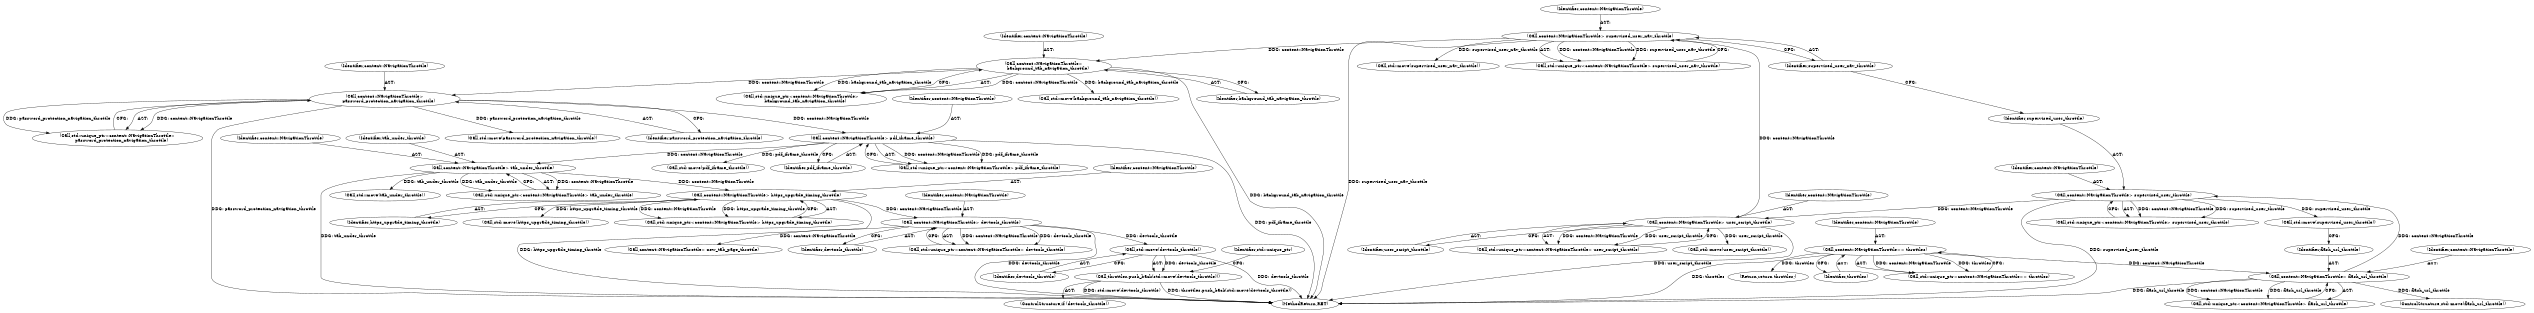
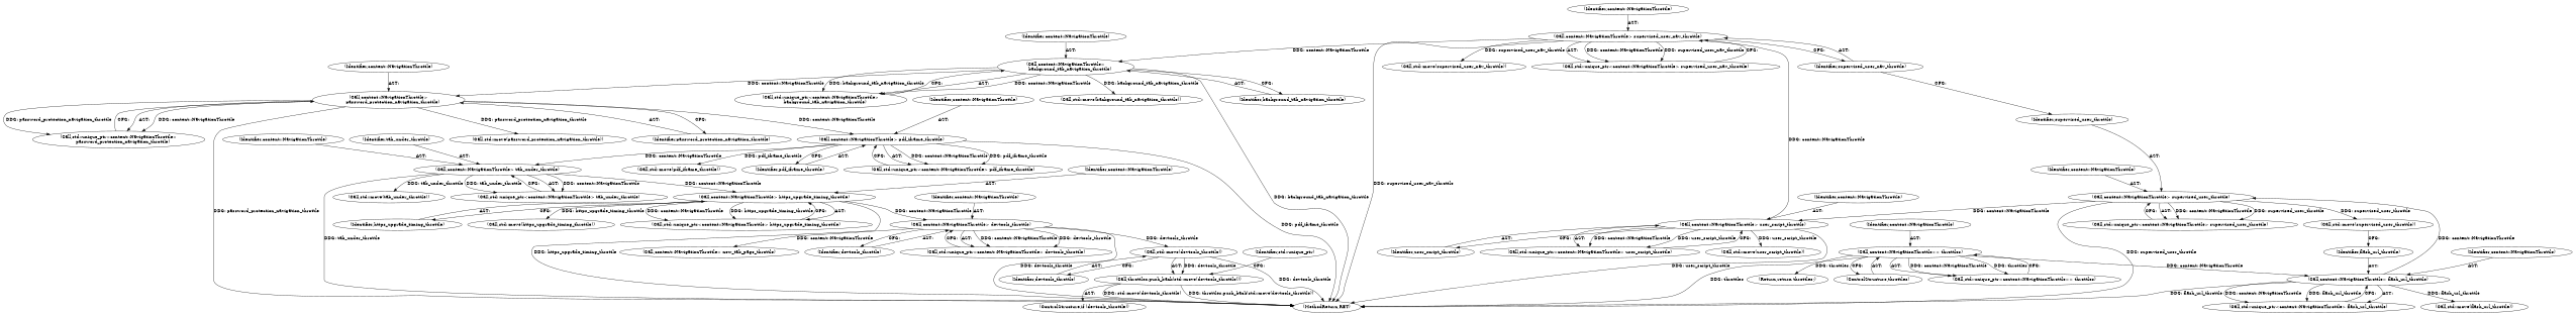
  digraph {
    n1 [label="(Call,std::move(devtools_throttle))"]
    n2 [label="(Call,throttles.push_back(std::move(devtools_throttle)))"]
    n3 [label="(MethodReturn,RET)"]
    n4 [label="(Identifier,devtools_throttle)"]
    n5 [label="(ControlStructure,if (devtools_throttle))"]
    n6 [label="(Call,content::NavigationThrottle> devtools_throttle)"]
    n7 [label="(Call,content::NavigationThrottle> new_tab_page_throttle)"]
    n8 [label="(Identifier,devtools_throttle)"]
    n9 [label="(Call,std::unique_ptr<content::NavigationThrottle> devtools_throttle)"]
    n10 [label="(Call,content::NavigationThrottle> https_upgrade_timing_throttle)"]
    n11 [label="(Call,std::move(https_upgrade_timing_throttle))"]
    n12 [label="(Call,std::unique_ptr<content::NavigationThrottle> https_upgrade_timing_throttle)"]
    n13 [label="(Identifier,https_upgrade_timing_throttle)"]
    n14 [label="(Call,content::NavigationThrottle> tab_under_throttle)"]
    n15 [label="(Call,std::move(tab_under_throttle))"]
    n16 [label="(Call,std::unique_ptr<content::NavigationThrottle> tab_under_throttle)"]
    n17 [label="(Identifier,tab_under_throttle)"]
    n18 [label="(Call,content::NavigationThrottle> pdf_iframe_throttle)"]
    n19 [label="(Call,std::move(pdf_iframe_throttle))"]
    n20 [label="(Call,std::unique_ptr<content::NavigationThrottle> pdf_iframe_throttle)"]
    n21 [label="(Identifier,pdf_iframe_throttle)"]
    n22 [label="(Call,content::NavigationThrottle>\n      password_protection_navigation_throttle)"]
    n23 [label="(Call,std::move(password_protection_navigation_throttle))"]
    n24 [label="(Identifier,password_protection_navigation_throttle)"]
    n25 [label="(Call,std::unique_ptr<content::NavigationThrottle>\n      password_protection_navigation_throttle)"]
    n26 [label="(Call,content::NavigationThrottle>\n      background_tab_navigation_throttle)"]
    n27 [label="(Identifier,background_tab_navigation_throttle)"]
    n28 [label="(Call,std::unique_ptr<content::NavigationThrottle>\n      background_tab_navigation_throttle)"]
    n29 [label="(Call,std::move(background_tab_navigation_throttle))"]
    n30 [label="(Call,content::NavigationThrottle> supervised_user_nav_throttle)"]
    n31 [label="(Call,std::move(supervised_user_nav_throttle))"]
    n32 [label="(Call,std::unique_ptr<content::NavigationThrottle> supervised_user_nav_throttle)"]
    n33 [label="(Identifier,supervised_user_nav_throttle)"]
    n34 [label="(Identifier,supervised_user_throttle)"]
    n35 [label="(Call,content::NavigationThrottle> user_script_throttle)"]
    n36 [label="(Identifier,user_script_throttle)"]
    n37 [label="(Call,std::move(user_script_throttle))"]
    n38 [label="(Call,std::unique_ptr<content::NavigationThrottle> user_script_throttle)"]
    n39 [label="(Call,content::NavigationThrottle> supervised_user_throttle)"]
    n40 [label="(Call,std::unique_ptr<content::NavigationThrottle> supervised_user_throttle)"]
    n41 [label="(Call,std::move(supervised_user_throttle))"]
    n42 [label="(Identifier,flash_url_throttle)"]
    n43 [label="(Call,content::NavigationThrottle> flash_url_throttle)"]
    n44 [label="(Call,std::unique_ptr<content::NavigationThrottle> flash_url_throttle)"]
-   n45 [label="(ControlStructure,std::move(flash_url_throttle))"]
+   n45 [label="(Call,std::move(flash_url_throttle))"]
    n46 [label="(Call,content::NavigationThrottle>> throttles)"]
    n47 [label="(Call,std::unique_ptr<content::NavigationThrottle>> throttles)"]
    n48 [label="(Return,return throttles;)"]
-   n49 [label="(Identifier,throttles)"]
+   n49 [label="(ControlStructure,throttles)"]
    n50 [label="(Identifier,content::NavigationThrottle)"]
    n51 [label="(Identifier,content::NavigationThrottle)"]
    n52 [label="(Identifier,content::NavigationThrottle)"]
    n53 [label="(Identifier,content::NavigationThrottle)"]
    n54 [label="(Identifier,std::unique_ptr)"]
    n55 [label="(Identifier,content::NavigationThrottle)"]
    n56 [label="(Identifier,content::NavigationThrottle)"]
    n57 [label="(Identifier,content::NavigationThrottle)"]
    n58 [label="(Identifier,content::NavigationThrottle)"]
    n59 [label="(Identifier,content::NavigationThrottle)"]
    n60 [label="(Identifier,content::NavigationThrottle)"]
    n61 [label="(Identifier,content::NavigationThrottle)"]
    n1 -> n2 [label="AST: "]
    n1 -> n2 [label="DDG: devtools_throttle"]
    n1 -> n3 [label="DDG: devtools_throttle"]
    n1 -> n4 [label="CFG: "]
    n2 -> n3 [label="DDG: std::move(devtools_throttle)"]
    n2 -> n3 [label="DDG: throttles.push_back(std::move(devtools_throttle))"]
    n2 -> n5 [label="AST: "]
    n4 -> n1 [label="AST: "]
    n6 -> n1 [label="DDG: devtools_throttle"]
    n6 -> n3 [label="DDG: devtools_throttle"]
    n6 -> n7 [label="DDG: content::NavigationThrottle"]
    n6 -> n8 [label="CFG: "]
    n6 -> n9 [label="AST: "]
    n6 -> n9 [label="DDG: content::NavigationThrottle"]
    n6 -> n9 [label="DDG: devtools_throttle"]
    n8 -> n6 [label="AST: "]
    n9 -> n6 [label="CFG: "]
    n10 -> n3 [label="DDG: https_upgrade_timing_throttle"]
    n10 -> n6 [label="DDG: content::NavigationThrottle"]
    n10 -> n11 [label="DDG: https_upgrade_timing_throttle"]
    n10 -> n12 [label="AST: "]
    n10 -> n12 [label="DDG: content::NavigationThrottle"]
    n10 -> n12 [label="DDG: https_upgrade_timing_throttle"]
    n10 -> n13 [label="CFG: "]
    n12 -> n10 [label="CFG: "]
    n13 -> n10 [label="AST: "]
    n14 -> n3 [label="DDG: tab_under_throttle"]
    n14 -> n10 [label="DDG: content::NavigationThrottle"]
    n14 -> n15 [label="DDG: tab_under_throttle"]
    n14 -> n16 [label="AST: "]
    n14 -> n16 [label="DDG: content::NavigationThrottle"]
    n14 -> n16 [label="DDG: tab_under_throttle"]
    n16 -> n14 [label="CFG: "]
    n17 -> n14 [label="AST: "]
    n18 -> n3 [label="DDG: pdf_iframe_throttle"]
    n18 -> n14 [label="DDG: content::NavigationThrottle"]
    n18 -> n19 [label="DDG: pdf_iframe_throttle"]
    n18 -> n20 [label="AST: "]
    n18 -> n20 [label="DDG: content::NavigationThrottle"]
    n18 -> n20 [label="DDG: pdf_iframe_throttle"]
    n18 -> n21 [label="CFG: "]
    n20 -> n18 [label="CFG: "]
    n21 -> n18 [label="AST: "]
    n22 -> n3 [label="DDG: password_protection_navigation_throttle"]
    n22 -> n18 [label="DDG: content::NavigationThrottle"]
    n22 -> n23 [label="DDG: password_protection_navigation_throttle"]
    n22 -> n24 [label="CFG: "]
    n22 -> n25 [label="AST: "]
    n22 -> n25 [label="DDG: content::NavigationThrottle"]
    n22 -> n25 [label="DDG: password_protection_navigation_throttle"]
    n24 -> n22 [label="AST: "]
    n25 -> n22 [label="CFG: "]
    n26 -> n3 [label="DDG: background_tab_navigation_throttle"]
    n26 -> n22 [label="DDG: content::NavigationThrottle"]
    n26 -> n27 [label="CFG: "]
    n26 -> n28 [label="AST: "]
    n26 -> n28 [label="DDG: content::NavigationThrottle"]
    n26 -> n28 [label="DDG: background_tab_navigation_throttle"]
    n26 -> n29 [label="DDG: background_tab_navigation_throttle"]
    n27 -> n26 [label="AST: "]
    n28 -> n26 [label="CFG: "]
    n30 -> n3 [label="DDG: supervised_user_nav_throttle"]
    n30 -> n26 [label="DDG: content::NavigationThrottle"]
    n30 -> n31 [label="DDG: supervised_user_nav_throttle"]
    n30 -> n32 [label="AST: "]
    n30 -> n32 [label="DDG: content::NavigationThrottle"]
    n30 -> n32 [label="DDG: supervised_user_nav_throttle"]
    n30 -> n33 [label="CFG: "]
    n32 -> n30 [label="CFG: "]
    n33 -> n30 [label="AST: "]
    n33 -> n34 [label="CFG: "]
    n34 -> n39 [label="AST: "]
    n35 -> n3 [label="DDG: user_script_throttle"]
    n35 -> n30 [label="DDG: content::NavigationThrottle"]
    n35 -> n36 [label="CFG: "]
    n35 -> n37 [label="DDG: user_script_throttle"]
    n35 -> n38 [label="AST: "]
    n35 -> n38 [label="DDG: content::NavigationThrottle"]
    n35 -> n38 [label="DDG: user_script_throttle"]
    n36 -> n35 [label="AST: "]
    n38 -> n35 [label="CFG: "]
    n39 -> n3 [label="DDG: supervised_user_throttle"]
    n39 -> n35 [label="DDG: content::NavigationThrottle"]
    n39 -> n40 [label="AST: "]
    n39 -> n40 [label="DDG: content::NavigationThrottle"]
    n39 -> n40 [label="DDG: supervised_user_throttle"]
    n39 -> n41 [label="DDG: supervised_user_throttle"]
    n40 -> n39 [label="CFG: "]
    n41 -> n42 [label="CFG: "]
    n42 -> n43 [label="AST: "]
    n43 -> n3 [label="DDG: flash_url_throttle"]
    n43 -> n39 [label="DDG: content::NavigationThrottle"]
    n43 -> n44 [label="AST: "]
    n43 -> n44 [label="DDG: content::NavigationThrottle"]
    n43 -> n44 [label="DDG: flash_url_throttle"]
    n43 -> n45 [label="DDG: flash_url_throttle"]
    n44 -> n43 [label="CFG: "]
    n46 -> n3 [label="DDG: throttles"]
    n46 -> n43 [label="DDG: content::NavigationThrottle"]
    n46 -> n47 [label="AST: "]
    n46 -> n47 [label="DDG: content::NavigationThrottle"]
    n46 -> n47 [label="DDG: throttles"]
    n46 -> n48 [label="DDG: throttles"]
    n46 -> n49 [label="CFG: "]
    n47 -> n46 [label="CFG: "]
    n49 -> n46 [label="AST: "]
    n50 -> n35 [label="AST: "]
    n51 -> n30 [label="AST: "]
    n52 -> n26 [label="AST: "]
    n53 -> n14 [label="AST: "]
    n54 -> n2 [label="CFG: "]
    n55 -> n6 [label="AST: "]
    n56 -> n39 [label="AST: "]
    n57 -> n10 [label="AST: "]
    n58 -> n43 [label="AST: "]
    n59 -> n46 [label="AST: "]
    n60 -> n22 [label="AST: "]
    n61 -> n18 [label="AST: "]
  }
